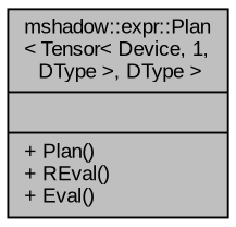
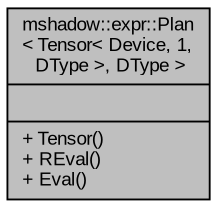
  digraph {
    fontname="Liberation Sans"
-   n1 [color=black fillcolor=grey75 fontcolor=black fontname="Liberation Sans" fontsize=10 height=0.2 label="{mshadow::expr::Plan\l\< Tensor\< Device, 1,\l DType \>, DType \>\n||+ Plan()\l+ REval()\l+ Eval()\l}" shape=record style=filled width=0.4]
+   n1 [color=black fillcolor=grey75 fontcolor=black fontname="Liberation Sans" fontsize=10 height=0.2 label="{mshadow::expr::Plan\l\< Tensor\< Device, 1,\l DType \>, DType \>\n||+ Tensor()\l+ REval()\l+ Eval()\l}" shape=record style=filled width=0.4]
  }
